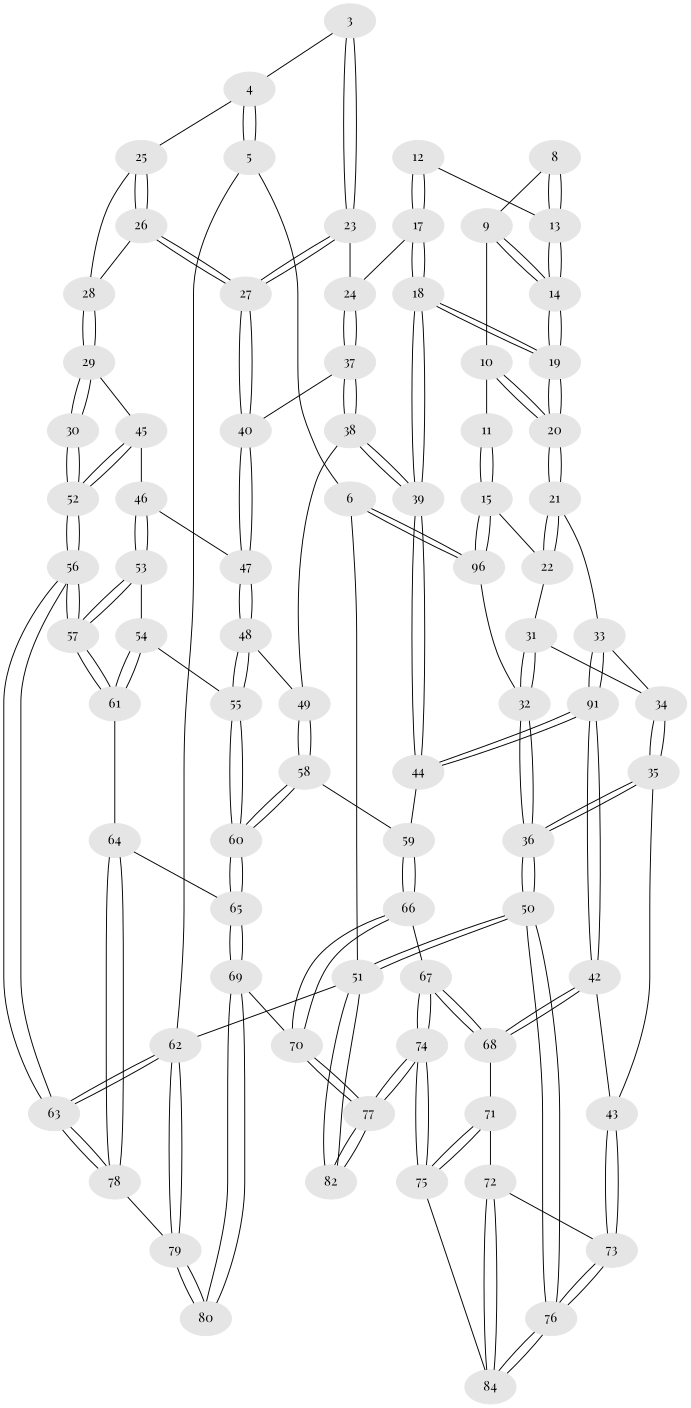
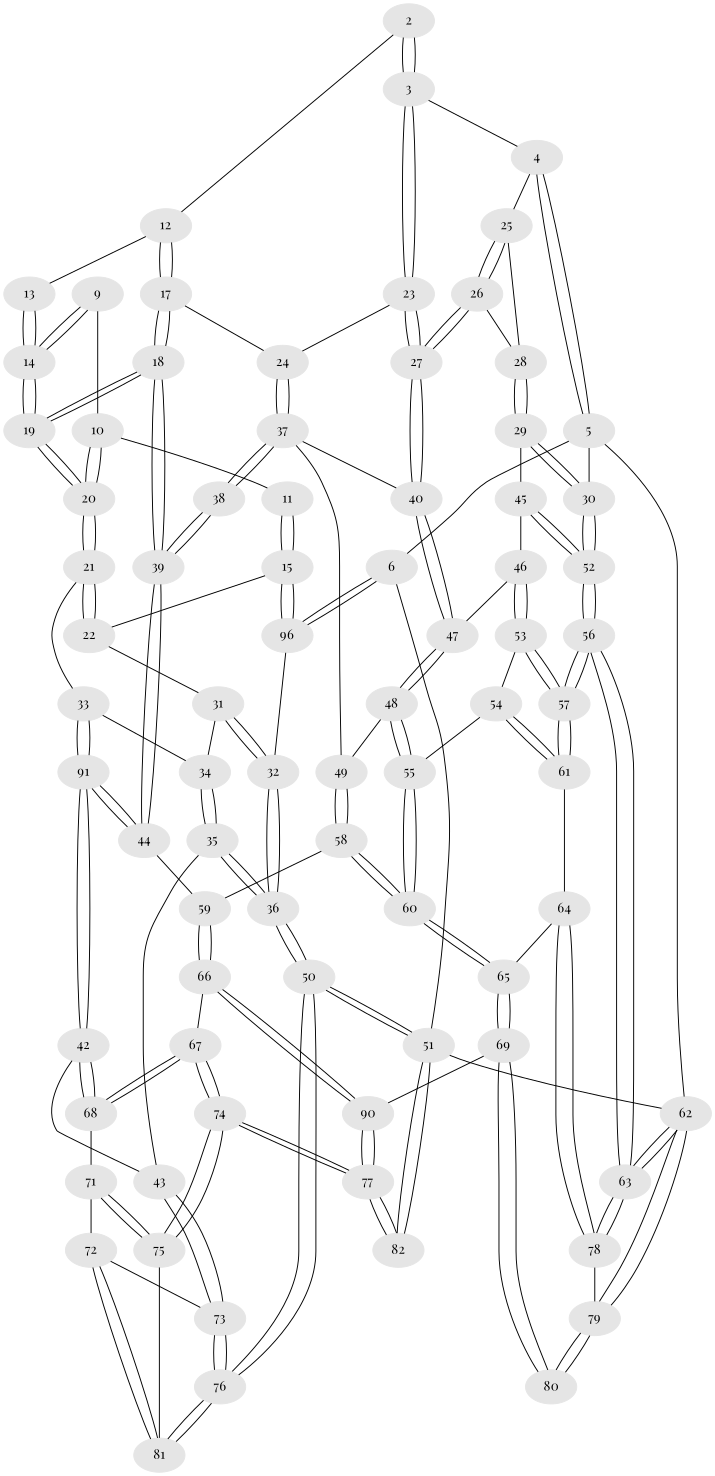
  graph {
    fontname="Playfair Display"
    node [color=gray90 fontname="Playfair Display" style=filled]
    edge [fontname="Playfair Display"]
+   2
    3
    12
-   8
    9
    13
    4
    23
    17
    5
    25
    24
    27
    6
    30
    62
    26
    28
    n19 [label=96]
    51
    52
    63
    79
    32
    82
    11
    15
    10
    14
    20
    19
    21
    22
    18
    31
    36
    39
    37
    44
    33
    34
    n42 [label=91]
    40
    38
    29
    47
    45
    46
    56
    35
    50
    42
    43
    73
    76
    49
    58
    59
    48
    68
    71
    66
    53
    54
    57
    55
    60
-   81 [label=84]
+   81
    61
    64
    65
    78
    67
-   70
+   70 [label=90]
    69
    80
    74
    77
    75
    72
+   2 -- 3
+   2 -- 3
+   2 -- 12
    3 -- 4
    3 -- 23
    3 -- 23
    12 -- 13
    12 -- 17
    12 -- 17
-   8 -- 9
-   8 -- 13
-   8 -- 13
    9 -- 10
    9 -- 14
    9 -- 14
    13 -- 14
    13 -- 14
    4 -- 5
    4 -- 5
    4 -- 25
    23 -- 24
    23 -- 27
    23 -- 27
    17 -- 24
    17 -- 18
    17 -- 18
    5 -- 6
+   5 -- 30
    5 -- 62
    25 -- 26
    25 -- 26
    25 -- 28
    24 -- 37
    24 -- 37
    27 -- 40
    27 -- 40
    6 -- n19
    6 -- n19
    6 -- 51
    30 -- 52
    30 -- 52
    62 -- 63
    62 -- 63
    62 -- 79
    62 -- 79
    26 -- 27
    26 -- 27
    26 -- 28
    28 -- 29
    28 -- 29
    n19 -- 32
    51 -- 62
    51 -- 82
    51 -- 82
    52 -- 56
    52 -- 56
    63 -- 78
    63 -- 78
    79 -- 80
    79 -- 80
    32 -- 36
    32 -- 36
    11 -- 15
    11 -- 15
    15 -- n19
    15 -- n19
    15 -- 22
    10 -- 11
    10 -- 20
    10 -- 20
    14 -- 19
    14 -- 19
    20 -- 21
    20 -- 21
    19 -- 20
    19 -- 20
    21 -- 22
    21 -- 22
    21 -- 33
    22 -- 31
    18 -- 19
    18 -- 19
    18 -- 39
    18 -- 39
    31 -- 32
    31 -- 32
    31 -- 34
    36 -- 50
    36 -- 50
    39 -- 44
    39 -- 44
    37 -- 40
    37 -- 38
    37 -- 38
    44 -- 59
    33 -- 34
    33 -- n42
    33 -- n42
    34 -- 35
    34 -- 35
    n42 -- 44
    n42 -- 44
    n42 -- 42
    n42 -- 42
    40 -- 47
    40 -- 47
    38 -- 39
    38 -- 39
-   38 -- 49
+   37 -- 49
    29 -- 30
    29 -- 30
    29 -- 45
    47 -- 48
    47 -- 48
    45 -- 52
    45 -- 52
    45 -- 46
    46 -- 47
    46 -- 53
    46 -- 53
    56 -- 63
    56 -- 63
    56 -- 57
    56 -- 57
    35 -- 36
    35 -- 36
    35 -- 43
    50 -- 51
    50 -- 51
    50 -- 76
    50 -- 76
    42 -- 43
    42 -- 68
    42 -- 68
    43 -- 73
    43 -- 73
    73 -- 76
    73 -- 76
    76 -- 81
    76 -- 81
    49 -- 58
    49 -- 58
    58 -- 59
    58 -- 60
    58 -- 60
    59 -- 66
    59 -- 66
    48 -- 49
    48 -- 55
    48 -- 55
    68 -- 71
    71 -- 75
    71 -- 75
    71 -- 72
    66 -- 67
    66 -- 70
    66 -- 70
    53 -- 54
    53 -- 57
    53 -- 57
    54 -- 55
    54 -- 61
    54 -- 61
    57 -- 61
    57 -- 61
    55 -- 60
    55 -- 60
    60 -- 65
    60 -- 65
    61 -- 64
    64 -- 65
    64 -- 78
    64 -- 78
    65 -- 69
    65 -- 69
    78 -- 79
    67 -- 68
    67 -- 68
    67 -- 74
    67 -- 74
    70 -- 77
    70 -- 77
    69 -- 70
    69 -- 80
    69 -- 80
    74 -- 77
    74 -- 77
    74 -- 75
    74 -- 75
    77 -- 82
    77 -- 82
    75 -- 81
    72 -- 73
    72 -- 81
    72 -- 81
  }
